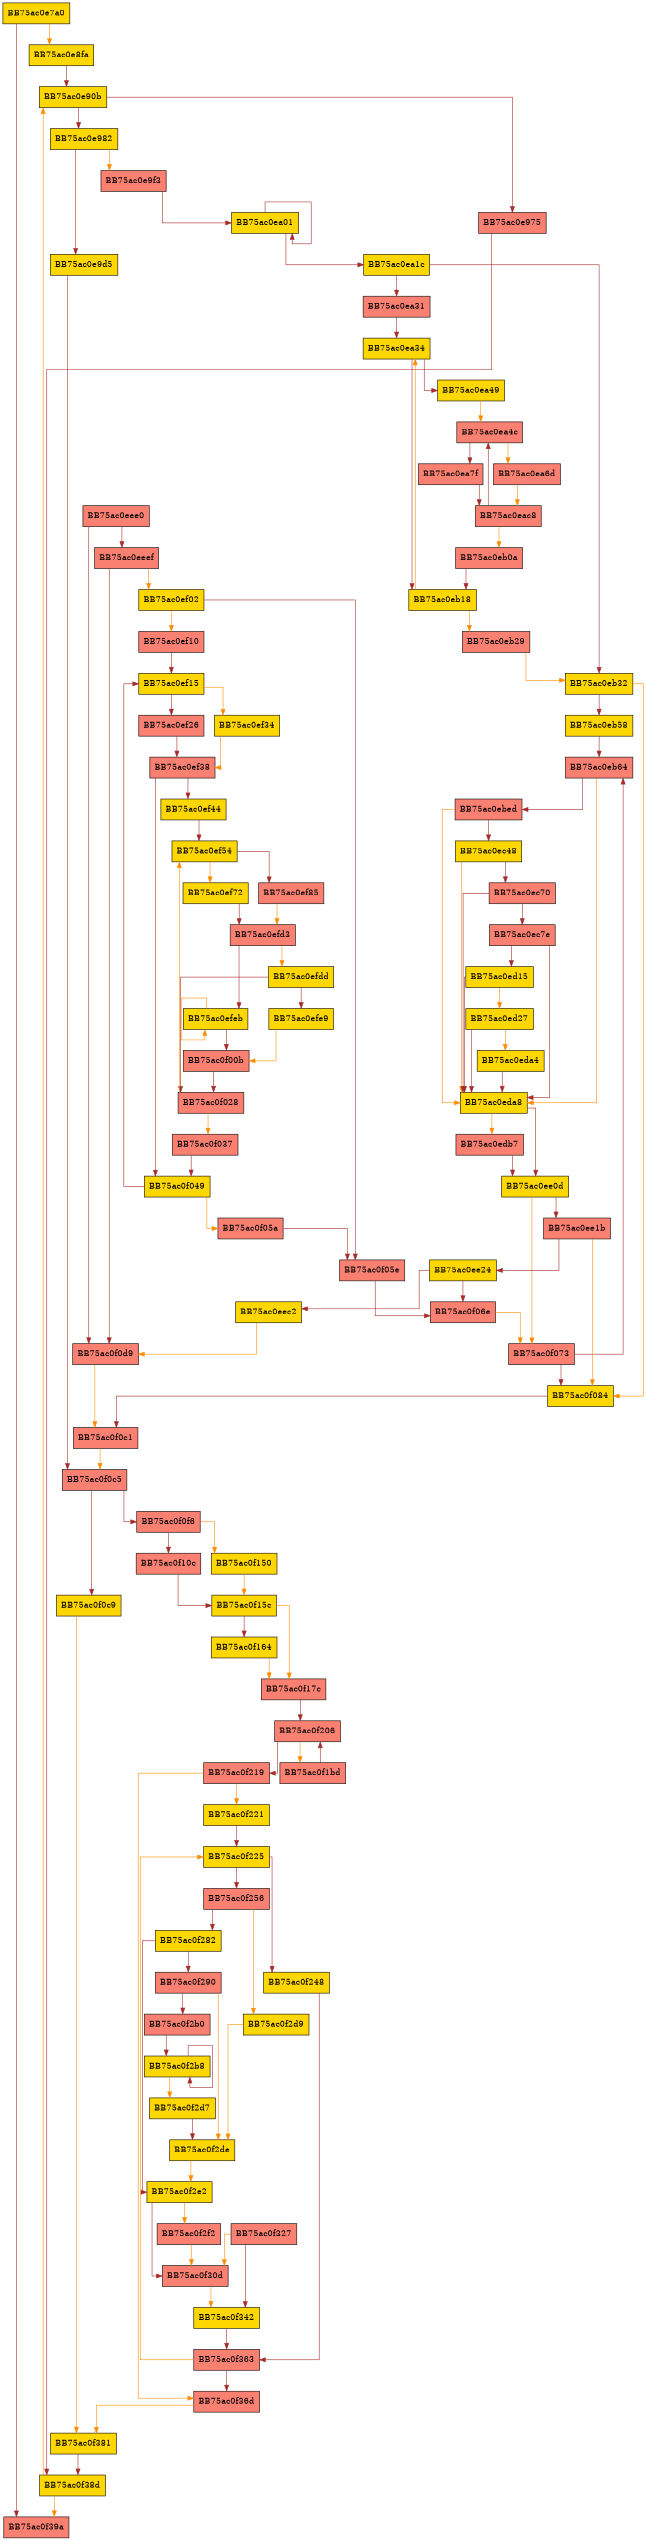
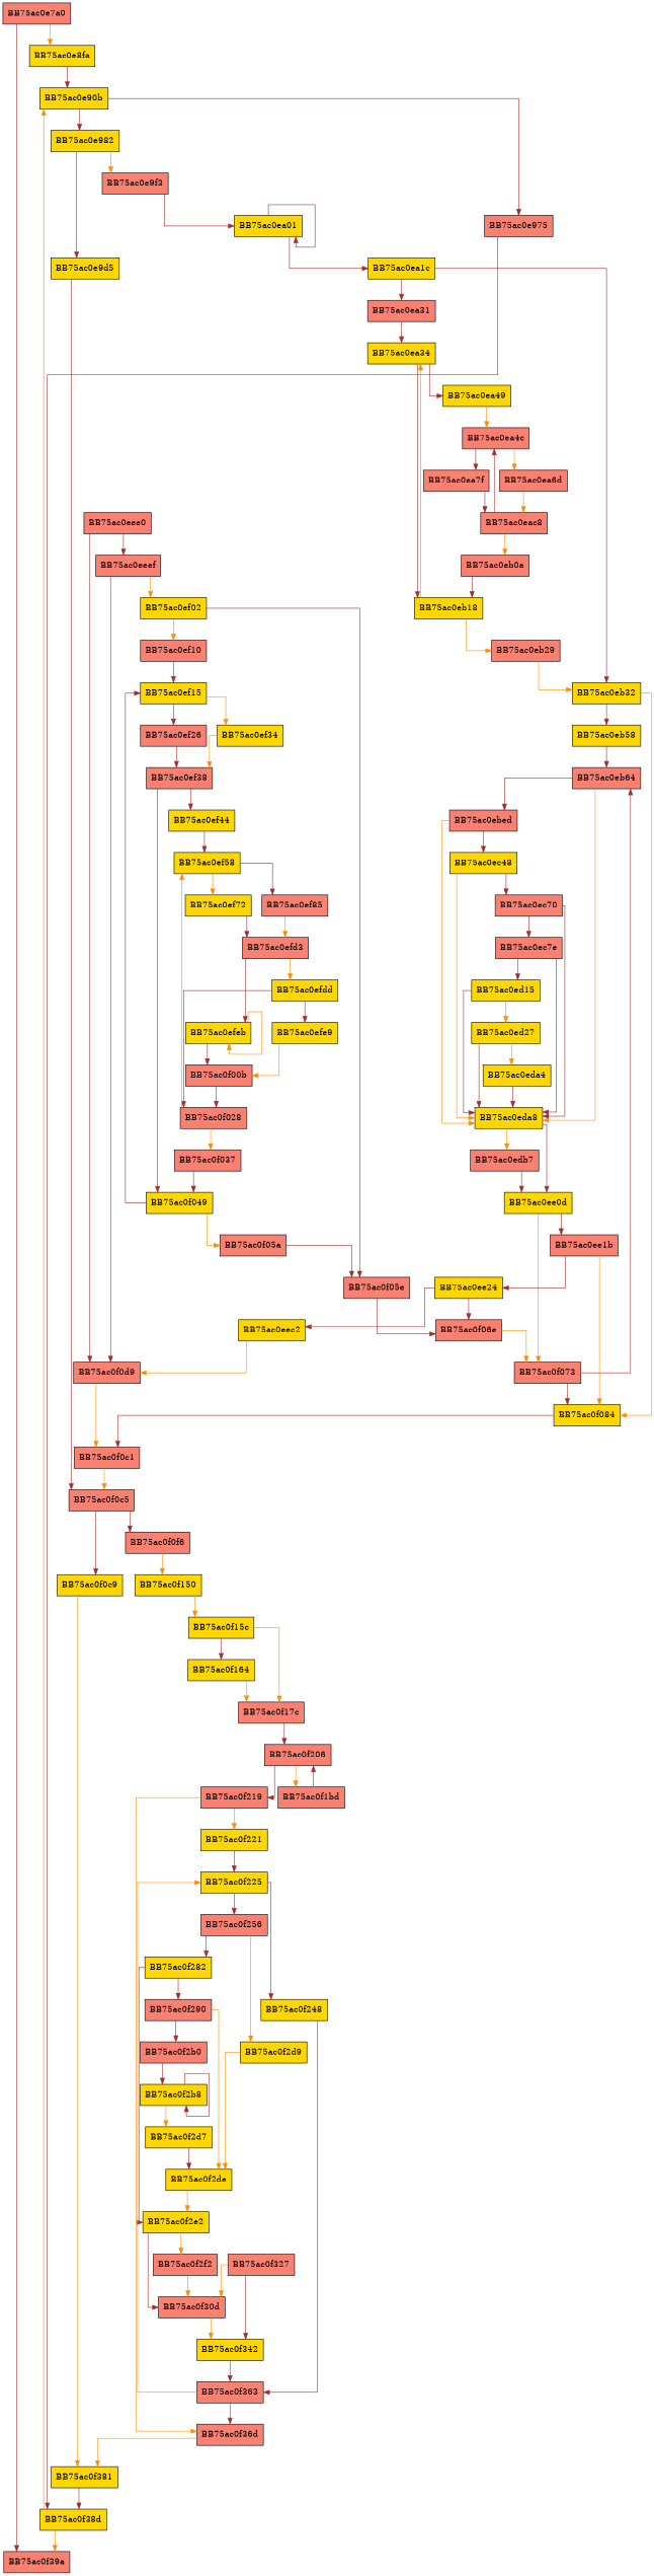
  digraph {
    splines=ortho
    node [fillcolor=salmon shape=box style=filled]
    edge [color=brown]
    BB75ac0f39a
-   BB75ac0e7a0 [fillcolor=gold]
+   BB75ac0e7a0
    BB75ac0e8fa [fillcolor=gold]
    BB75ac0e90b [fillcolor=gold]
    BB75ac0e982 [fillcolor=gold]
    BB75ac0e975
    BB75ac0e9f3
    BB75ac0e9d5 [fillcolor=gold]
    BB75ac0f38d [fillcolor=gold]
    BB75ac0ea01 [fillcolor=gold]
    BB75ac0f0c5
    BB75ac0ea1c [fillcolor=gold]
    BB75ac0f0f6
    BB75ac0f0c9 [fillcolor=gold]
    BB75ac0f150 [fillcolor=gold]
-   BB75ac0f10c
    BB75ac0f381 [fillcolor=gold]
    BB75ac0eb32 [fillcolor=gold]
    BB75ac0ea31
    BB75ac0f084 [fillcolor=gold]
    BB75ac0eb58 [fillcolor=gold]
    BB75ac0ea34 [fillcolor=gold]
    BB75ac0f0c1
    BB75ac0eb64
    BB75ac0eb18 [fillcolor=gold]
    BB75ac0ea49 [fillcolor=gold]
    BB75ac0eb29
    BB75ac0ea4c
    BB75ac0ea7f
    BB75ac0ea6d
    BB75ac0eac8
    BB75ac0eb0a
    BB75ac0eda8 [fillcolor=gold]
    BB75ac0ebed
    BB75ac0ee0d [fillcolor=gold]
    BB75ac0edb7
    BB75ac0ec48 [fillcolor=gold]
    BB75ac0f073
    BB75ac0ee1b
    BB75ac0ec70
    BB75ac0ec7e
    BB75ac0ed15 [fillcolor=gold]
    BB75ac0ed27 [fillcolor=gold]
    BB75ac0eda4 [fillcolor=gold]
    BB75ac0ee24 [fillcolor=gold]
    BB75ac0f06e
    BB75ac0eec2 [fillcolor=gold]
    BB75ac0f0d9
    BB75ac0eee0
    BB75ac0eeef
    BB75ac0ef02 [fillcolor=gold]
    BB75ac0f05e
    BB75ac0ef10
    BB75ac0ef15 [fillcolor=gold]
    BB75ac0ef34 [fillcolor=gold]
    BB75ac0ef26
    BB75ac0ef38
    BB75ac0f049 [fillcolor=gold]
    BB75ac0ef44 [fillcolor=gold]
    BB75ac0f05a
-   BB75ac0ef58 [fillcolor=gold label=BB75ac0ef54]
+   BB75ac0ef58 [fillcolor=gold]
    BB75ac0ef85
    BB75ac0ef72 [fillcolor=gold]
    BB75ac0efd3
    BB75ac0efeb [fillcolor=gold]
    BB75ac0efdd [fillcolor=gold]
    BB75ac0f00b
    BB75ac0f028
    BB75ac0efe9 [fillcolor=gold]
    BB75ac0f037
    BB75ac0f15c [fillcolor=gold]
    BB75ac0f17c
    BB75ac0f164 [fillcolor=gold]
    BB75ac0f206
    BB75ac0f1bd
    BB75ac0f219
    BB75ac0f36d
    BB75ac0f221 [fillcolor=gold]
    BB75ac0f225 [fillcolor=gold]
    BB75ac0f256
    BB75ac0f248 [fillcolor=gold]
    BB75ac0f2d9 [fillcolor=gold]
    BB75ac0f282 [fillcolor=gold]
    BB75ac0f363
    BB75ac0f2de [fillcolor=gold]
    BB75ac0f2e2 [fillcolor=gold]
    BB75ac0f290
    BB75ac0f30d
    BB75ac0f2f2
    BB75ac0f2b0
    BB75ac0f342 [fillcolor=gold]
    BB75ac0f2b8 [fillcolor=gold]
    BB75ac0f2d7 [fillcolor=gold]
    BB75ac0f327
    BB75ac0e7a0 -> BB75ac0f39a
    BB75ac0e7a0 -> BB75ac0e8fa [color=darkorange]
    BB75ac0e8fa -> BB75ac0e90b
    BB75ac0e90b -> BB75ac0e982
    BB75ac0e90b -> BB75ac0e975
    BB75ac0e982 -> BB75ac0e9f3 [color=darkorange]
    BB75ac0e982 -> BB75ac0e9d5
    BB75ac0e975 -> BB75ac0f38d
    BB75ac0e9f3 -> BB75ac0ea01
    BB75ac0e9d5 -> BB75ac0f0c5
    BB75ac0f38d -> BB75ac0f39a [color=darkorange]
    BB75ac0f38d -> BB75ac0e90b [color=darkorange]
    BB75ac0ea01 -> BB75ac0ea01
    BB75ac0ea01 -> BB75ac0ea1c
    BB75ac0f0c5 -> BB75ac0f0f6
    BB75ac0f0c5 -> BB75ac0f0c9
    BB75ac0ea1c -> BB75ac0eb32
    BB75ac0ea1c -> BB75ac0ea31
    BB75ac0f0f6 -> BB75ac0f150 [color=darkorange]
-   BB75ac0f0f6 -> BB75ac0f10c
    BB75ac0f0c9 -> BB75ac0f381 [color=darkorange]
    BB75ac0f150 -> BB75ac0f15c [color=darkorange]
-   BB75ac0f10c -> BB75ac0f15c
    BB75ac0f381 -> BB75ac0f38d
    BB75ac0eb32 -> BB75ac0f084 [color=darkorange]
    BB75ac0eb32 -> BB75ac0eb58
    BB75ac0ea31 -> BB75ac0ea34
    BB75ac0f084 -> BB75ac0f0c1
    BB75ac0eb58 -> BB75ac0eb64
    BB75ac0ea34 -> BB75ac0eb18
    BB75ac0ea34 -> BB75ac0ea49
    BB75ac0f0c1 -> BB75ac0f0c5 [color=darkorange]
    BB75ac0eb64 -> BB75ac0eda8 [color=darkorange]
    BB75ac0eb64 -> BB75ac0ebed
    BB75ac0eb18 -> BB75ac0ea34 [color=darkorange]
    BB75ac0eb18 -> BB75ac0eb29 [color=darkorange]
    BB75ac0ea49 -> BB75ac0ea4c [color=darkorange]
    BB75ac0eb29 -> BB75ac0eb32 [color=darkorange]
    BB75ac0ea4c -> BB75ac0ea7f
    BB75ac0ea4c -> BB75ac0ea6d [color=darkorange]
    BB75ac0ea7f -> BB75ac0eac8
    BB75ac0ea6d -> BB75ac0eac8 [color=darkorange]
    BB75ac0eac8 -> BB75ac0ea4c
    BB75ac0eac8 -> BB75ac0eb0a [color=darkorange]
    BB75ac0eb0a -> BB75ac0eb18
    BB75ac0eda8 -> BB75ac0ee0d
    BB75ac0eda8 -> BB75ac0edb7 [color=darkorange]
    BB75ac0ebed -> BB75ac0eda8 [color=darkorange]
    BB75ac0ebed -> BB75ac0ec48
    BB75ac0ee0d -> BB75ac0f073 [color=darkorange]
    BB75ac0ee0d -> BB75ac0ee1b
    BB75ac0edb7 -> BB75ac0ee0d
    BB75ac0ec48 -> BB75ac0eda8 [color=darkorange]
    BB75ac0ec48 -> BB75ac0ec70
    BB75ac0f073 -> BB75ac0f084
    BB75ac0f073 -> BB75ac0eb64
    BB75ac0ee1b -> BB75ac0f084 [color=darkorange]
    BB75ac0ee1b -> BB75ac0ee24
    BB75ac0ec70 -> BB75ac0eda8
    BB75ac0ec70 -> BB75ac0ec7e
    BB75ac0ec7e -> BB75ac0eda8
    BB75ac0ec7e -> BB75ac0ed15
    BB75ac0ed15 -> BB75ac0eda8
    BB75ac0ed15 -> BB75ac0ed27 [color=darkorange]
    BB75ac0ed27 -> BB75ac0eda8
    BB75ac0ed27 -> BB75ac0eda4 [color=darkorange]
    BB75ac0eda4 -> BB75ac0eda8
    BB75ac0ee24 -> BB75ac0f06e
    BB75ac0ee24 -> BB75ac0eec2
    BB75ac0f06e -> BB75ac0f073 [color=darkorange]
    BB75ac0eec2 -> BB75ac0f0d9 [color=darkorange]
    BB75ac0f0d9 -> BB75ac0f0c1 [color=darkorange]
    BB75ac0eee0 -> BB75ac0f0d9
    BB75ac0eee0 -> BB75ac0eeef
    BB75ac0eeef -> BB75ac0f0d9
    BB75ac0eeef -> BB75ac0ef02 [color=darkorange]
    BB75ac0ef02 -> BB75ac0f05e
    BB75ac0ef02 -> BB75ac0ef10 [color=darkorange]
    BB75ac0f05e -> BB75ac0f06e
    BB75ac0ef10 -> BB75ac0ef15
    BB75ac0ef15 -> BB75ac0ef34 [color=darkorange]
    BB75ac0ef15 -> BB75ac0ef26
    BB75ac0ef34 -> BB75ac0ef38 [color=darkorange]
    BB75ac0ef26 -> BB75ac0ef38
    BB75ac0ef38 -> BB75ac0f049
    BB75ac0ef38 -> BB75ac0ef44
    BB75ac0f049 -> BB75ac0ef15
    BB75ac0f049 -> BB75ac0f05a [color=darkorange]
    BB75ac0ef44 -> BB75ac0ef58
    BB75ac0f05a -> BB75ac0f05e
    BB75ac0ef58 -> BB75ac0ef85
    BB75ac0ef58 -> BB75ac0ef72 [color=darkorange]
    BB75ac0ef85 -> BB75ac0efd3 [color=darkorange]
    BB75ac0ef72 -> BB75ac0efd3
    BB75ac0efd3 -> BB75ac0efeb
    BB75ac0efd3 -> BB75ac0efdd [color=darkorange]
    BB75ac0efeb -> BB75ac0efeb [color=darkorange]
    BB75ac0efeb -> BB75ac0f00b
    BB75ac0efdd -> BB75ac0f028
    BB75ac0efdd -> BB75ac0efe9
    BB75ac0f00b -> BB75ac0f028
    BB75ac0f028 -> BB75ac0ef58 [color=darkorange]
    BB75ac0f028 -> BB75ac0f037 [color=darkorange]
    BB75ac0efe9 -> BB75ac0f00b [color=darkorange]
    BB75ac0f037 -> BB75ac0f049
    BB75ac0f15c -> BB75ac0f17c [color=darkorange]
    BB75ac0f15c -> BB75ac0f164
    BB75ac0f17c -> BB75ac0f206
    BB75ac0f164 -> BB75ac0f17c [color=darkorange]
    BB75ac0f206 -> BB75ac0f1bd [color=darkorange]
    BB75ac0f206 -> BB75ac0f219
    BB75ac0f1bd -> BB75ac0f206
    BB75ac0f219 -> BB75ac0f36d [color=darkorange]
    BB75ac0f219 -> BB75ac0f221 [color=darkorange]
    BB75ac0f36d -> BB75ac0f381 [color=darkorange]
    BB75ac0f221 -> BB75ac0f225
    BB75ac0f225 -> BB75ac0f256
    BB75ac0f225 -> BB75ac0f248
    BB75ac0f256 -> BB75ac0f2d9 [color=darkorange]
    BB75ac0f256 -> BB75ac0f282
    BB75ac0f248 -> BB75ac0f363
    BB75ac0f2d9 -> BB75ac0f2de [color=darkorange]
    BB75ac0f282 -> BB75ac0f2e2
    BB75ac0f282 -> BB75ac0f290
    BB75ac0f363 -> BB75ac0f36d
    BB75ac0f363 -> BB75ac0f225 [color=darkorange]
    BB75ac0f2de -> BB75ac0f2e2 [color=darkorange]
    BB75ac0f2e2 -> BB75ac0f30d
    BB75ac0f2e2 -> BB75ac0f2f2 [color=darkorange]
    BB75ac0f290 -> BB75ac0f2de [color=darkorange]
    BB75ac0f290 -> BB75ac0f2b0
    BB75ac0f30d -> BB75ac0f342 [color=darkorange]
    BB75ac0f2f2 -> BB75ac0f30d [color=darkorange]
    BB75ac0f2b0 -> BB75ac0f2b8
    BB75ac0f342 -> BB75ac0f363
    BB75ac0f2b8 -> BB75ac0f2b8
    BB75ac0f2b8 -> BB75ac0f2d7 [color=darkorange]
    BB75ac0f2d7 -> BB75ac0f2de
    BB75ac0f327 -> BB75ac0f30d [color=darkorange]
    BB75ac0f327 -> BB75ac0f342
  }
